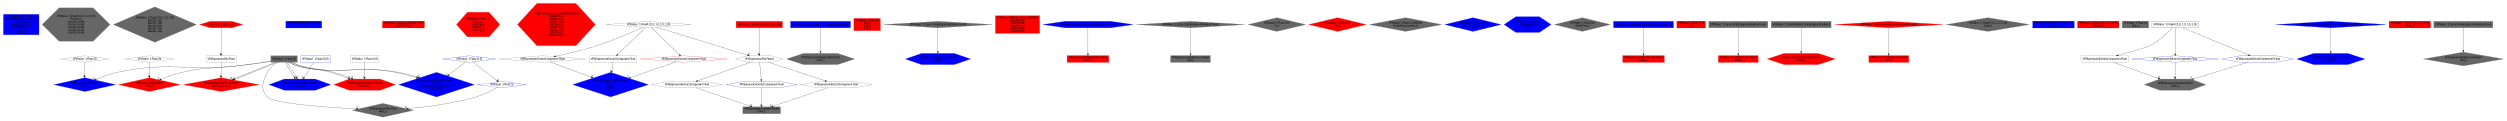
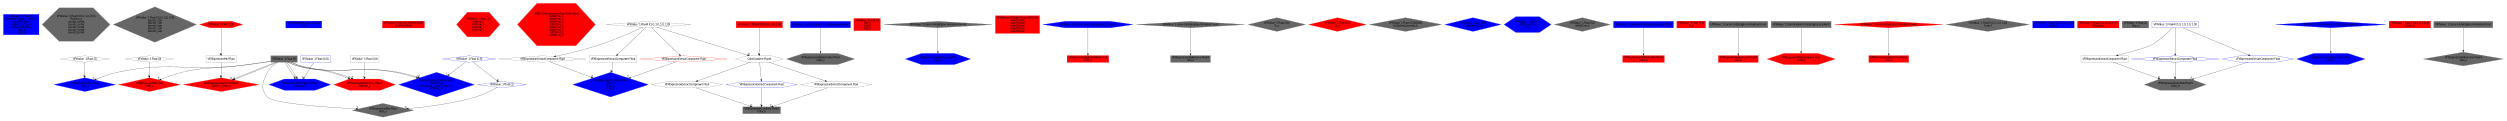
  digraph {
    fontname="IBM Plex Sans"
    node [color=gray40 fontname="IBM Plex Sans" shape=box style=filled]
    edge [fontname="IBM Plex Sans"]
    n1 [color=blue label="VFXValue`1 Float (1)\nArcSphere_sphere_radius_b\nvolumeFactor_b\nSphere_radius_a\nattractionSpeed_a\nRate_a\nRate_a"]
    n2 [label="VFXValue`1 Float3 ((0.0, 1.0, 0.0))\nPosition_a\nbounds_center\nbounds_center\nbounds_center\nbounds_center\nbounds_center" shape=hexagon]
    n3 [label="VFXValue`1 Float3 ((2.0, 3.0, 2.0))\nbounds_size\nbounds_size\nbounds_size\nbounds_size\nbounds_size" shape=diamond]
    n4 [color=blue label="VFXExpressionMax Float\nRate_a" shape=diamond]
    n5 [label="VFXValue`1 Float (5)" shape=diamond style=""]
    n6 [label="VFXValue`1 Float (0)"]
    n7 [color=red label="VFXExpressionMax Float\nRate_a" shape=diamond]
    n8 [label="VFXExpressionMax Float\nRate_a" shape=diamond]
    n9 [color=blue label="VFXExpressionCombine Float3\nPosition_b\nArcSphere_sphere_center_b\nPosition_b" shape=diamond]
    n10 [color=red label="VFXExpressionCombine Float3\nSphere_center_a" shape=diamond]
    n11 [color=blue label="VFXExpressionCombine Float3\nVelocity_b" shape=hexagon]
    n12 [color=red label="VFXExpressionCombine Float3\nPosition_b" shape=hexagon]
    n13 [label="VFXValue`1 Float (0)" shape=diamond style=""]
    n14 [color=blue label="VFXValue`1 Float (1)" shape=diamond style=""]
    n15 [color=blue label="VFXMeshValue Mesh (30146)\nmesh"]
    n16 [color=red label="VFXValue`1 Uint32 (4294967295)\nsubMeshMask"]
    n17 [color=red label="VFXValue`1 Float (2)\nLifetime_a\nLifetime_a\nLifetime_a\nLifetime_a" shape=hexagon]
    n18 [color=blue label="VFXValue`1 Float (0.5)" shape=diamond style=""]
    n19 [label="VFXExpressionMul Float" style=""]
    n20 [color=red label="VFXBuiltInExpression Float (DeltaTime)\ndeltaTime_a\ndeltaTime_a\ndeltaTime_a\ndeltaTime_c\ndeltaTime_d\ndeltaTime_a\ndeltaTime_c\ndeltaTime_d" shape=hexagon]
    n21 [color=blue label="VFXExpressionCombine Float3\nColor_b\nColor_b\nColor_b" shape=diamond]
    n22 [label="VFXExpressionExtractComponent Float" shape=diamond style=""]
    n23 [label="VFXValue`1 Float4 ((1.0, 1.0, 1.0, 1.0))" shape=diamond style=""]
    n24 [label="VFXExpressionExtractComponent Float" style=""]
    n25 [color=red label="VFXExpressionExtractComponent Float" shape=diamond style=""]
-   n26 [label="VFXExpressionMul Float4" shape=hexagon style=""]
+   n26 [label="ColorGradient Float4" shape=hexagon style=""]
    n27 [label="VFXExpressionExtractComponent Float" shape=hexagon style=""]
    n28 [color=blue label="VFXExpressionExtractComponent Float" shape=hexagon style=""]
    n29 [label="VFXExpressionExtractComponent Float" shape=hexagon style=""]
    n30 [label="VFXExpressionBakeGradient Float\nColor_c" shape=hexagon]
    n31 [color=blue label="VFXValue`1 ColorGradient (UnityEngine.Gradient)"]
    n32 [color=red label="VFXValue`1 Float (6)\nSize_d\nSize_d\nSize_d"]
    n33 [color=blue label="VFXExpressionBakeCurve Float4\nSize_e" shape=hexagon]
    n34 [label="VFXValue`1 Curve (UnityEngine.AnimationCurve)" shape=diamond]
    n35 [color=red label="VFXTexture2DValue Texture2D (756)\nmainTexture\nmainTexture\nmainTexture\nmainTexture\nmainTexture"]
    n36 [label="VFXExpressionCombine Float3\nColor_b"]
    n37 [color=red label="VFXValue`1 Float4 ((0.8, 0.8, 0.8, 0.8))"]
    n38 [color=red label="VFXExpressionBakeGradient Float\nColor_c"]
    n39 [color=blue label="VFXValue`1 ColorGradient (UnityEngine.Gradient)" shape=hexagon]
    n40 [label="VFXExpressionBakeCurve Float4\nSize_e"]
    n41 [label="VFXValue`1 Curve (UnityEngine.AnimationCurve)" shape=diamond]
    n42 [label="VFXValue`1 Float (0.6)\nA_a" shape=diamond]
    n43 [color=red label="VFXValue`1 Float (1.2)\nB_a" shape=diamond]
    n44 [label="VFXValue`1 Float (6.283185)\nArcSphere_bounds_b" shape=diamond]
    n45 [color=red label="VFXValue`1 Float (1.5)" shape=hexagon]
    n46 [color=blue label="VFXValue`1 Float (20)\nattractionForce_a" shape=diamond]
    n47 [color=blue label="VFXValue`1 Float (0.1)\nstickDistance_a\nA_d" shape=hexagon]
    n48 [label="VFXValue`1 Float (10)\ndeltaTime_a" shape=diamond]
    n49 [color=blue label="VFXValue`1 Float (0.01)" style=""]
    n50 [color=red label="VFXExpressionBakeGradient Float\nColor_c"]
    n51 [color=blue label="VFXValue`1 ColorGradient (UnityEngine.Gradient)"]
    n52 [color=red label="VFXValue`1 Float (0.4)\nB_d"]
    n53 [color=red label="VFXExpressionBakeCurve Float4\nSize_e"]
    n54 [label="VFXValue`1 Curve (UnityEngine.AnimationCurve)"]
    n55 [color=red label="VFXExpressionBakeGradient Float\nColor_c" shape=hexagon]
    n56 [label="VFXValue`1 ColorGradient (UnityEngine.Gradient)"]
    n57 [color=red label="VFXExpressionBakeCurve Float4\nSize_e"]
    n58 [color=red label="VFXValue`1 Curve (UnityEngine.AnimationCurve)" shape=diamond]
    n59 [label="VFXValue`1 Float3 ((1.5, 0.2, 1.0))\nScale_f" shape=diamond]
    n60 [label="VFXValue`1 Float (0.8)" style=""]
    n61 [color=blue label="VFXValue`1 Float3 ((0.0, 0.8, 0.0))\nAngle_a"]
    n62 [color=red label="VFXValue`1 Float3 ((0.0, 0.0, 0.0))\nVelocity_b"]
    n63 [label="VFXValue`1 Float (1)\nSize_a"]
    n64 [label="VFXExpressionCombine Float3\nColor_b" shape=hexagon]
    n65 [label="VFXExpressionExtractComponent Float" style=""]
    n66 [color=blue label="VFXValue`1 Float4 ((1.0, 1.0, 1.0, 1.0))" style=""]
    n67 [color=blue label="VFXExpressionExtractComponent Float" shape=diamond style=""]
    n68 [color=blue label="VFXExpressionExtractComponent Float" shape=hexagon style=""]
    n69 [color=blue label="VFXExpressionBakeGradient Float\nColor_c" shape=hexagon]
    n70 [color=blue label="VFXValue`1 ColorGradient (UnityEngine.Gradient)" shape=diamond]
    n71 [color=red label="VFXValue`1 Float3 ((0.4, 0.1, 0.4))\nScale_d"]
    n72 [label="VFXExpressionBakeCurve Float4\nSize_e" shape=diamond]
    n73 [label="VFXValue`1 Curve (UnityEngine.AnimationCurve)"]
    n5 -> n4 [headlabel=0]
    n6 -> n4 [headlabel=1]
    n6 -> n7 [headlabel=1]
    n6 -> n8 [headlabel=1]
    n6 -> n9 [headlabel=0]
    n6 -> n9 [headlabel=2]
    n6 -> n10 [headlabel=0]
    n6 -> n10 [headlabel=2]
    n6 -> n11 [headlabel=0]
    n6 -> n11 [headlabel=2]
    n6 -> n12 [headlabel=0]
    n6 -> n12 [headlabel=2]
    n13 -> n7 [headlabel=0]
    n14 -> n8 [headlabel=0]
    n18 -> n9 [headlabel=1]
    n18 -> n14 [headlabel=0]
    n19 -> n10 [headlabel=1]
    n22 -> n21 [headlabel=0]
    n23 -> n22
    n23 -> n24
    n23 -> n25
    n23 -> n26 [headlabel=0]
    n24 -> n21 [headlabel=1]
    n25 -> n21 [headlabel=2]
    n26 -> n27
    n26 -> n28
    n26 -> n29
    n27 -> n36 [headlabel=0]
    n28 -> n36 [headlabel=1]
    n29 -> n36 [headlabel=2]
    n31 -> n30
    n34 -> n33
    n37 -> n26 [headlabel=1]
    n39 -> n38
    n41 -> n40
    n45 -> n19 [headlabel=1]
    n49 -> n11 [headlabel=1]
    n51 -> n50
    n54 -> n53
    n56 -> n55
    n58 -> n57
    n60 -> n12 [headlabel=1]
    n65 -> n64 [headlabel=0]
    n66 -> n65
    n66 -> n67
    n66 -> n68
    n67 -> n64 [headlabel=1]
    n68 -> n64 [headlabel=2]
    n70 -> n69
    n73 -> n72
  }
